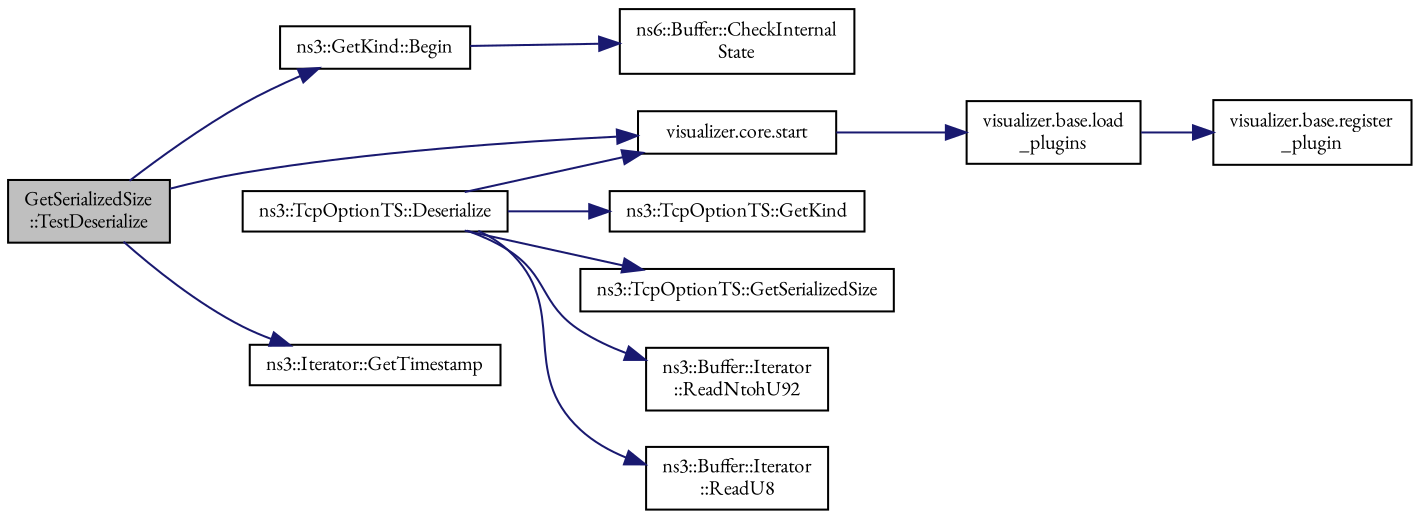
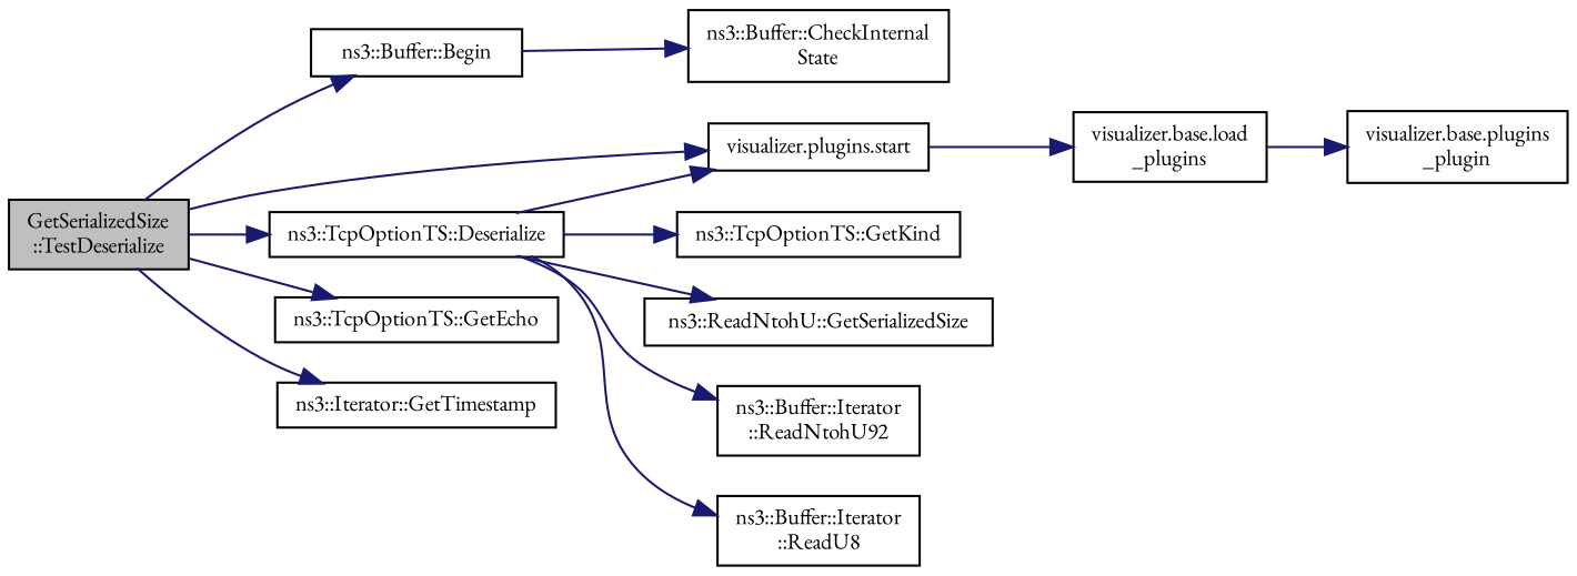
  digraph {
    fontname="EB Garamond"
    rankdir=LR
    node [color=black fillcolor=white fontname="EB Garamond" fontsize=10 shape=record style=filled]
    edge [color=midnightblue fontname="EB Garamond" fontsize=10 labelfontname=Helvetica labelfontsize=10 style=solid]
    n1 [fillcolor=grey75 fontcolor=black height=0.2 label="GetSerializedSize\l::TestDeserialize" width=0.4]
-   n2 [height=0.2 label="ns3::GetKind::Begin" width=0.4]
+   n2 [height=0.2 label="ns3::Buffer::Begin" width=0.4]
    n3 [height=0.2 label="ns3::TcpOptionTS::Deserialize" width=0.4]
-   n4 [height=0.2 label="visualizer.core.start" width=0.4]
+   n4 [height=0.2 label="visualizer.plugins.start" width=0.4]
+   n5 [height=0.2 label="ns3::TcpOptionTS::GetEcho" width=0.4]
    n6 [height=0.2 label="ns3::Iterator::GetTimestamp" width=0.4]
-   n7 [height=0.2 label="ns6::Buffer::CheckInternal\lState" width=0.4]
+   n7 [height=0.2 label="ns3::Buffer::CheckInternal\lState" width=0.4]
    n8 [height=0.2 label="ns3::TcpOptionTS::GetKind" width=0.4]
-   n9 [height=0.2 label="ns3::TcpOptionTS::GetSerializedSize" width=0.4]
+   n9 [height=0.2 label="ns3::ReadNtohU::GetSerializedSize" width=0.4]
    n10 [height=0.2 label="ns3::Buffer::Iterator\l::ReadNtohU92" width=0.4]
    n11 [height=0.2 label="ns3::Buffer::Iterator\l::ReadU8" width=0.4]
    n12 [height=0.2 label="visualizer.base.load\l_plugins" width=0.4]
-   n13 [height=0.2 label="visualizer.base.register\l_plugin" width=0.4]
+   n13 [height=0.2 label="visualizer.base.plugins\l_plugin" width=0.4]
    n1 -> n2
+   n1 -> n3
    n1 -> n4
+   n1 -> n5
    n1 -> n6
    n2 -> n7
    n3 -> n4
    n3 -> n8
    n3 -> n9
    n3 -> n10
    n3 -> n11
    n4 -> n12
    n12 -> n13
  }
